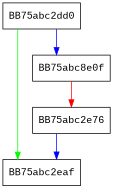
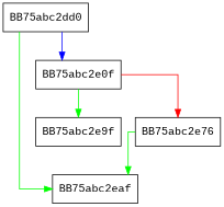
  digraph {
    fontname="Liberation Mono"
    splines=ortho
    node [fontname="Liberation Mono" shape=box]
    edge [color=green fontname="Liberation Mono"]
    BB75abc2dd0
    BB75abc2eaf
-   BB75abc2e0f [label=BB75abc8e0f]
+   BB75abc2e0f
+   BB75abc2e9f
    BB75abc2e76
    BB75abc2dd0 -> BB75abc2eaf
    BB75abc2dd0 -> BB75abc2e0f [color=blue]
+   BB75abc2e0f -> BB75abc2e9f
    BB75abc2e0f -> BB75abc2e76 [color=red]
-   BB75abc2e76 -> BB75abc2eaf [color=blue]
+   BB75abc2e76 -> BB75abc2eaf
  }
